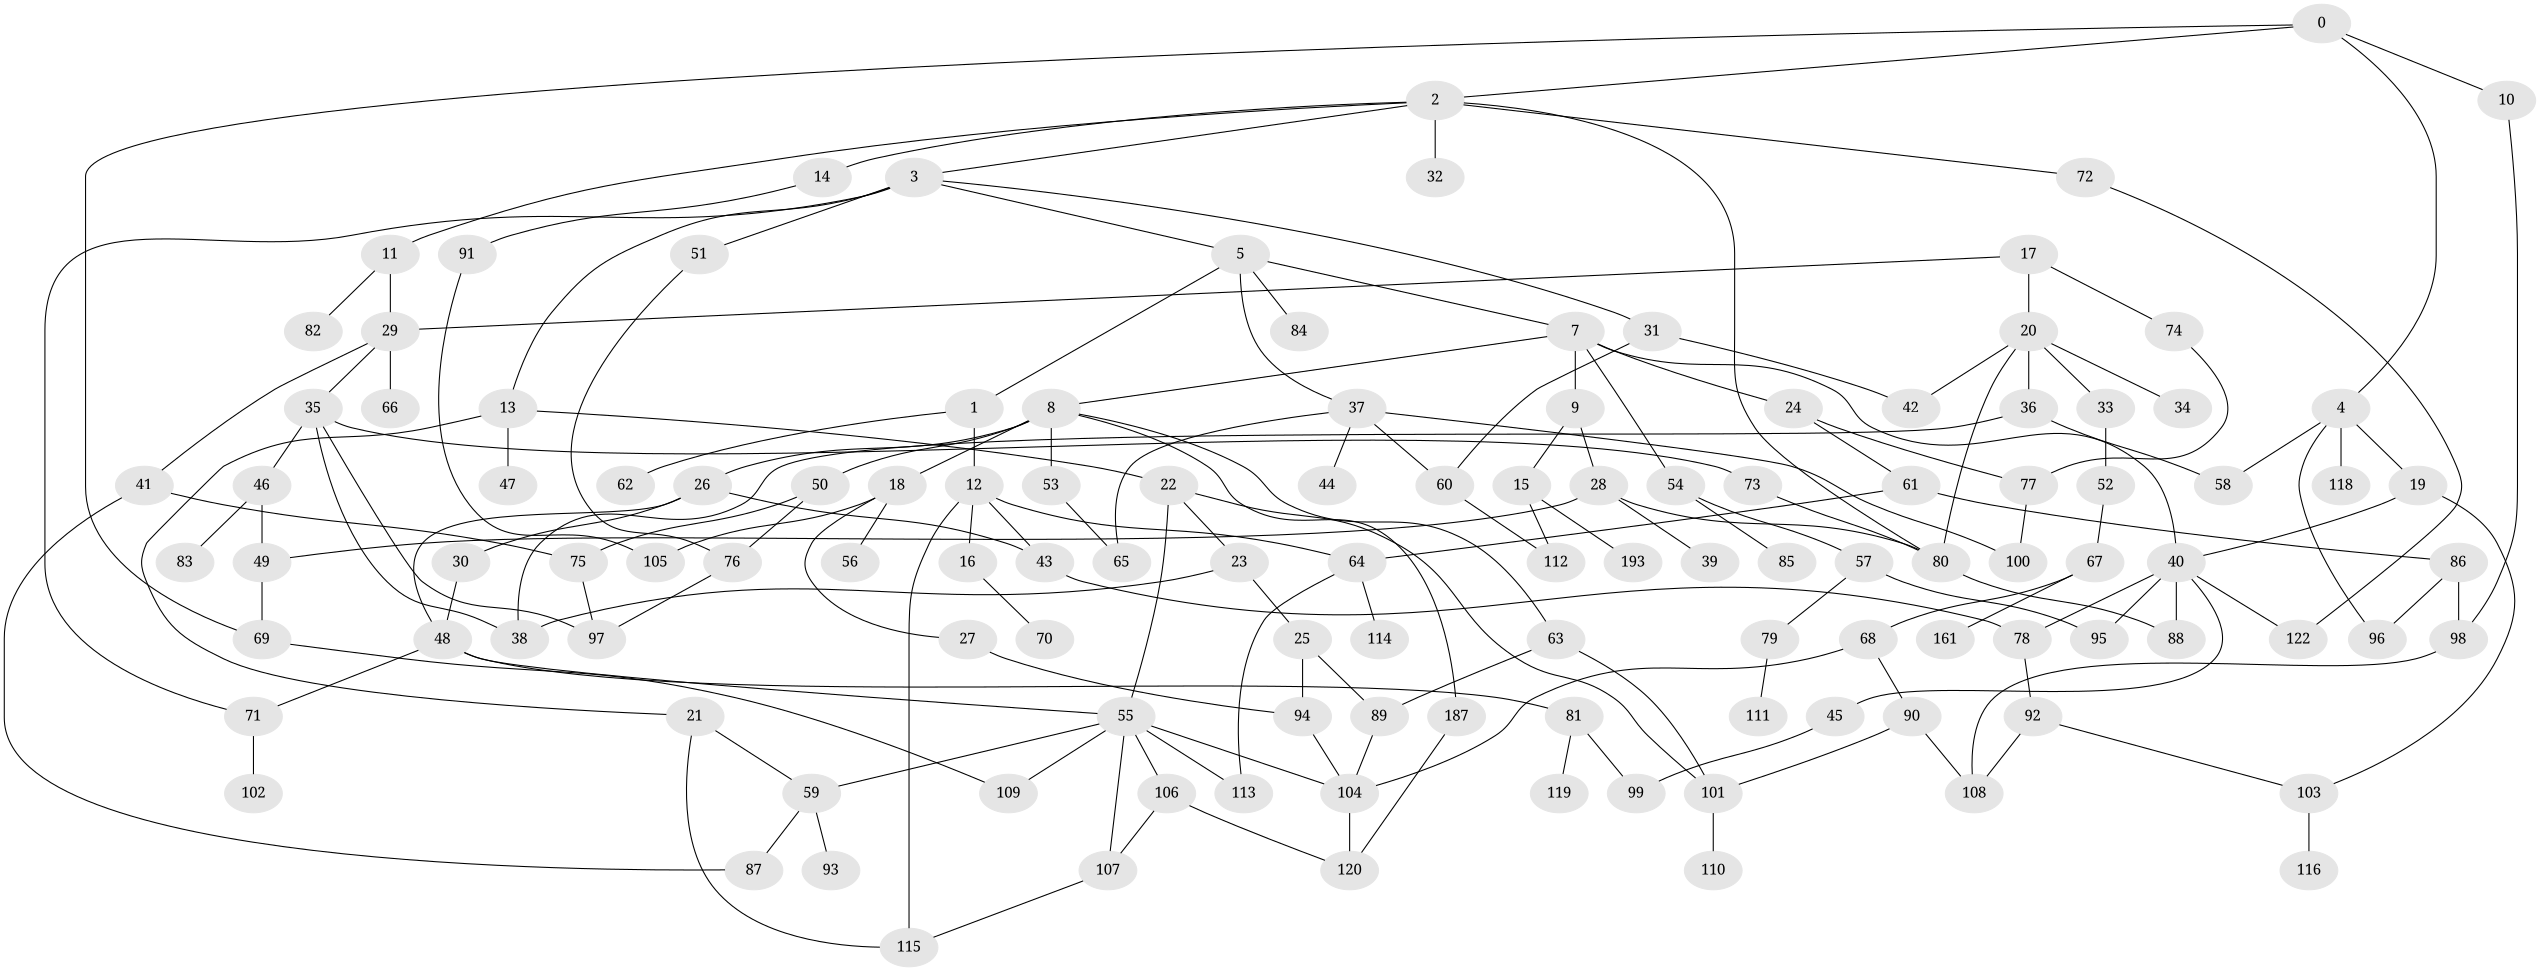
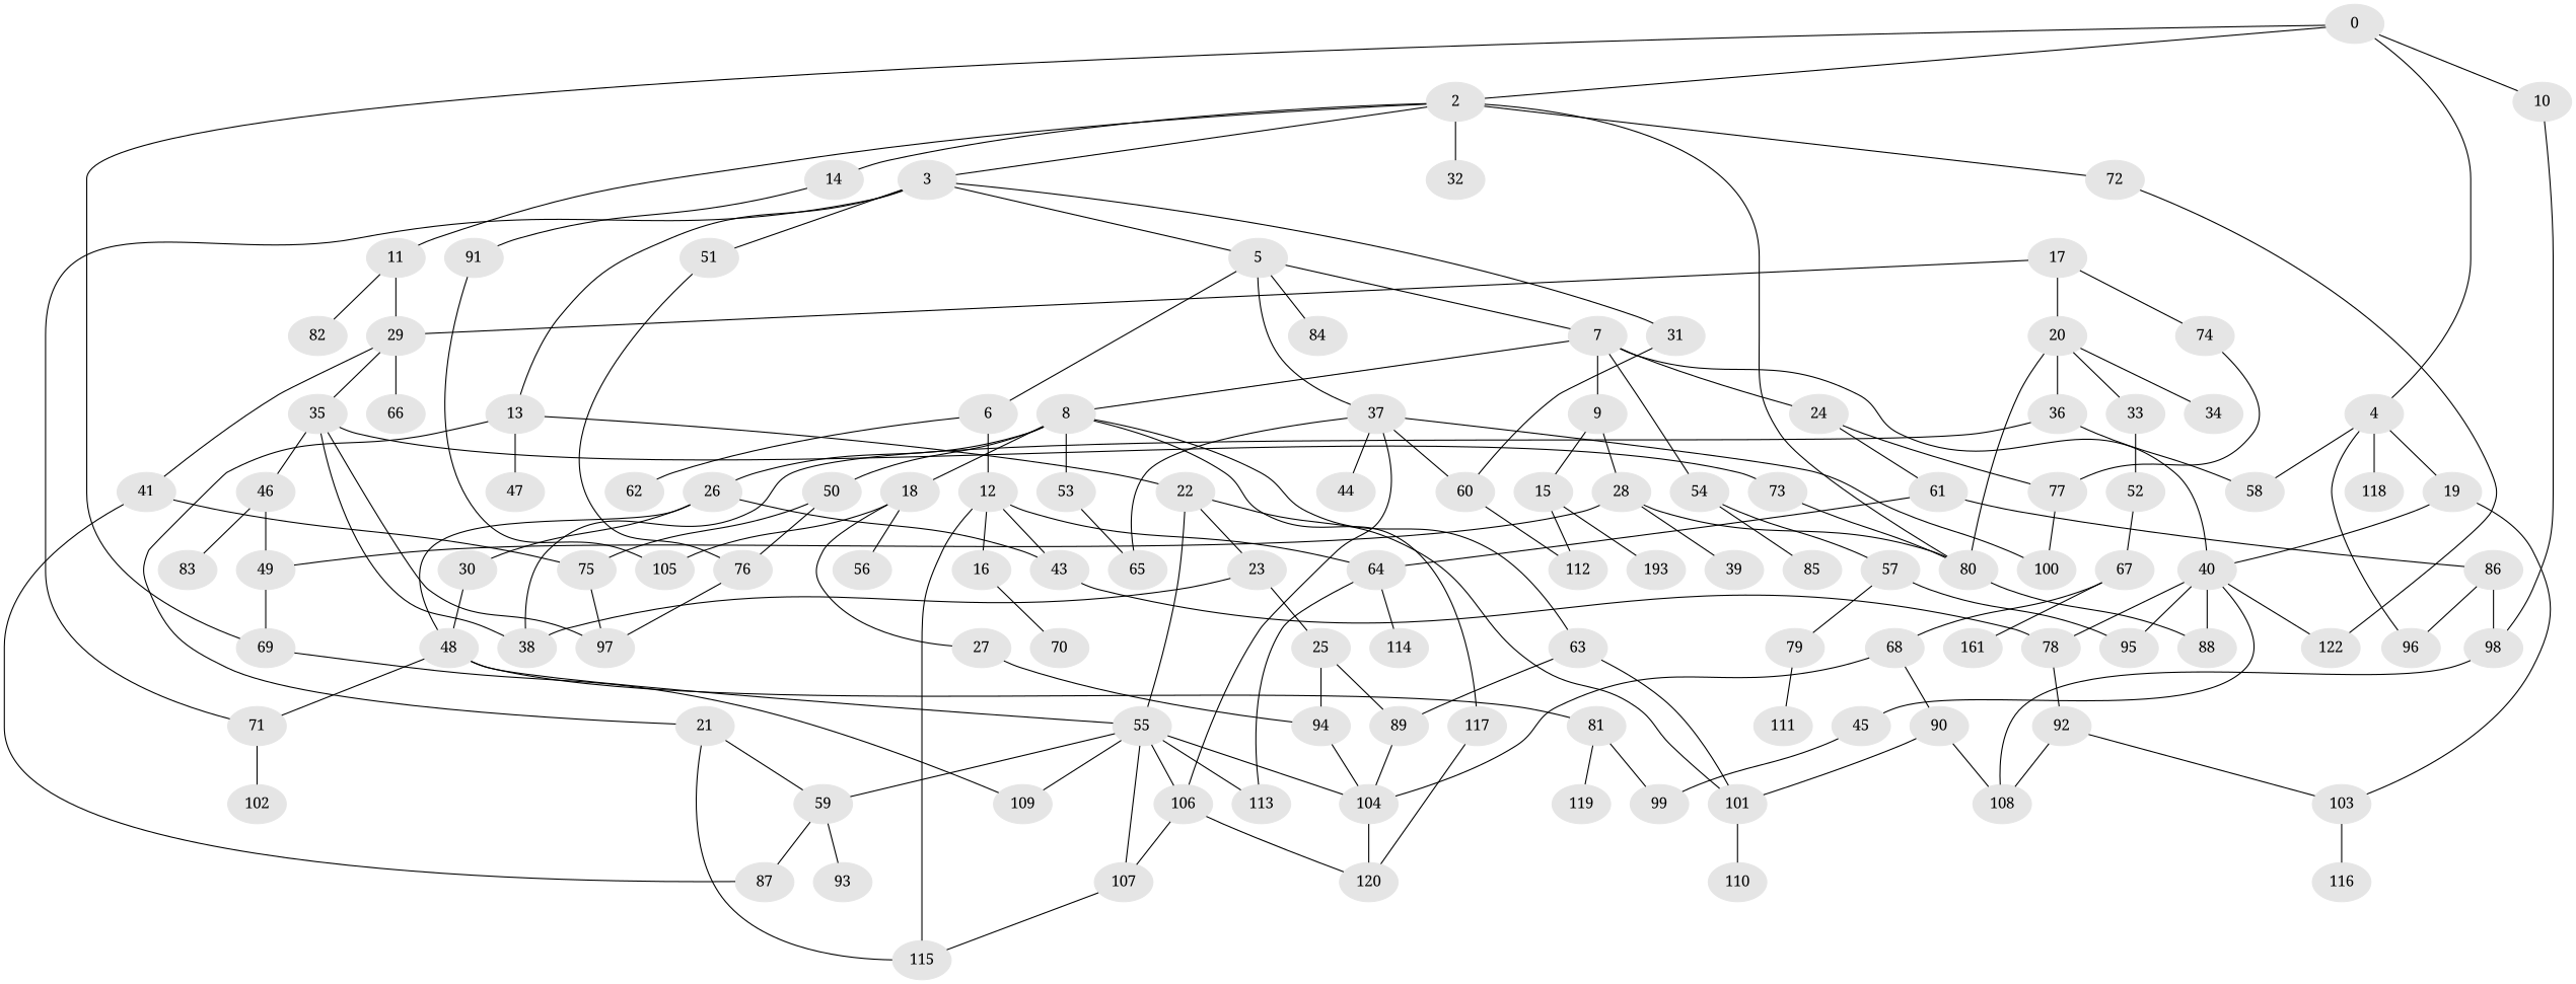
  graph {
    fontname="Noto Serif"
    node [color=gray90 fontname="Noto Serif" style=filled]
    edge [fontname="Noto Serif"]
    n1 [label=0]
    2
    4
    10
    69
    3
    11
    14
    32
    72
    80
    19
    58
    96
    118
    98
    109
    5
    13
    31
    51
    71
    82
    29
    91
    122
    88
-   6 [label=1]
+   6
    7
    37
    84
    21
    22
    47
-   42
    60
    76
    102
    40
    103
    12
    62
    8
    9
    24
    54
    44
    65
    100
    106
    16
    43
    64
    115
    18
    26
    50
    53
    63
-   117 [label=187]
+   117
    15
    28
    61
    77
    45
    78
    95
    57
    85
    27
    56
    105
    30
    48
    75
    101
    89
    120
    112
    n80 [label=193]
    39
    49
    108
    17
    20
    74
    70
    113
    114
    59
    23
    55
    33
    34
    36
    35
    41
    66
    94
    116
    52
    38
    87
    93
    25
    104
    107
    110
    86
    81
    46
    73
    97
    67
    83
    99
    92
    119
    68
    n120 [label=161]
    79
    111
    90
    n1 -- 2
    n1 -- 4
    n1 -- 10
    n1 -- 69
    2 -- 3
    2 -- 11
    2 -- 14
    2 -- 32
    2 -- 72
    2 -- 80
    4 -- 19
    4 -- 58
    4 -- 96
    4 -- 118
    10 -- 98
    69 -- 109
    3 -- 5
    3 -- 13
    3 -- 31
    3 -- 51
    3 -- 71
    11 -- 82
    11 -- 29
    14 -- 91
    72 -- 122
    80 -- 88
    19 -- 40
    19 -- 103
    98 -- 108
    5 -- 6
    5 -- 7
    5 -- 37
    5 -- 84
    13 -- 21
    13 -- 22
    13 -- 47
-   31 -- 42
    31 -- 60
    51 -- 76
    71 -- 102
    29 -- 35
    29 -- 41
    29 -- 66
    91 -- 105
    6 -- 12
    6 -- 62
    7 -- 40
    7 -- 8
    7 -- 9
    7 -- 24
    7 -- 54
    37 -- 60
    37 -- 44
    37 -- 65
    37 -- 100
+   37 -- 106
    21 -- 115
    21 -- 59
    22 -- 101
    22 -- 23
    22 -- 55
    60 -- 112
    76 -- 97
    40 -- 122
    40 -- 88
    40 -- 45
    40 -- 78
    40 -- 95
    103 -- 116
    12 -- 16
    12 -- 43
    12 -- 64
    12 -- 115
    8 -- 18
    8 -- 26
    8 -- 50
    8 -- 53
    8 -- 63
    8 -- 117
    9 -- 15
    9 -- 28
    24 -- 61
    24 -- 77
    54 -- 57
    54 -- 85
    106 -- 120
    106 -- 107
    16 -- 70
    43 -- 78
    64 -- 113
    64 -- 114
    18 -- 27
    18 -- 56
    18 -- 105
    26 -- 43
    26 -- 30
    26 -- 48
    50 -- 76
    50 -- 75
    53 -- 65
    63 -- 101
    63 -- 89
    117 -- 120
    15 -- 112
    15 -- n80
    28 -- 80
    28 -- 39
    28 -- 49
    61 -- 64
    61 -- 86
    77 -- 100
    45 -- 99
    78 -- 92
    57 -- 95
    57 -- 79
    27 -- 94
    30 -- 48
    48 -- 71
    48 -- 55
    48 -- 81
    75 -- 97
    101 -- 110
    89 -- 104
    49 -- 69
    17 -- 29
    17 -- 20
    17 -- 74
    20 -- 80
-   20 -- 42
    20 -- 33
    20 -- 34
    20 -- 36
    74 -- 77
    59 -- 87
    59 -- 93
    23 -- 38
    23 -- 25
    55 -- 109
    55 -- 106
    55 -- 113
    55 -- 59
    55 -- 104
    55 -- 107
    33 -- 52
    36 -- 58
    36 -- 38
    35 -- 38
    35 -- 46
    35 -- 73
    35 -- 97
    41 -- 75
    41 -- 87
    94 -- 104
    52 -- 67
    25 -- 89
    25 -- 94
    104 -- 120
    107 -- 115
    86 -- 96
    86 -- 98
    81 -- 99
    81 -- 119
    46 -- 49
    46 -- 83
    73 -- 80
    67 -- 68
    67 -- n120
    92 -- 103
    92 -- 108
    68 -- 104
    68 -- 90
    79 -- 111
    90 -- 101
    90 -- 108
  }
